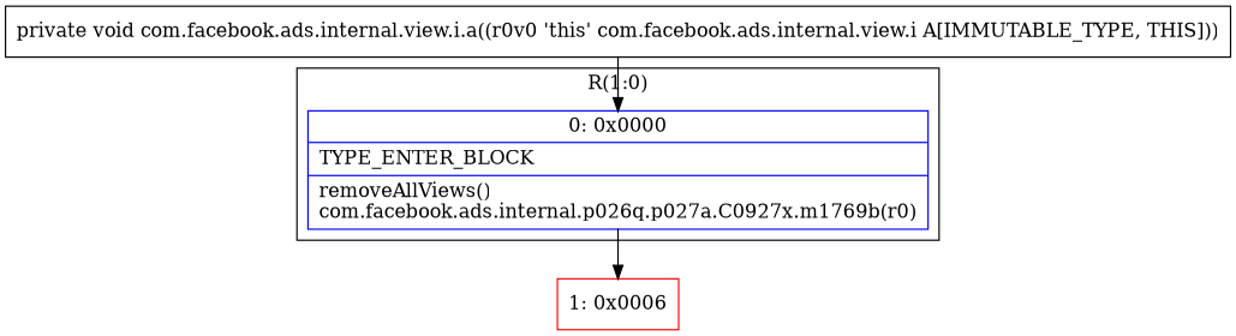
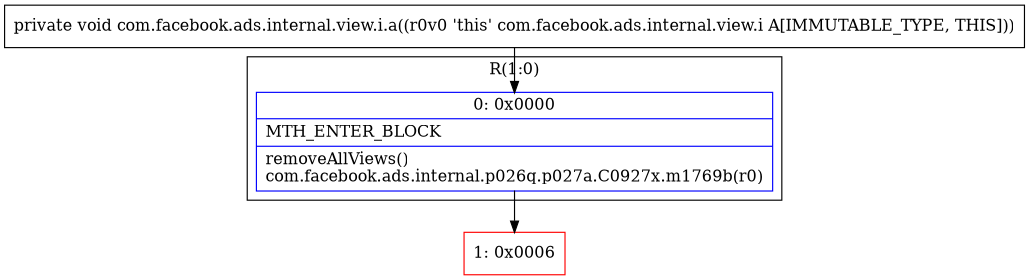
  digraph {
    node [shape=record]
-   n1 [color=blue label="{0\:\ 0x0000|TYPE_ENTER_BLOCK\l|removeAllViews()\lcom.facebook.ads.internal.p026q.p027a.C0927x.m1769b(r0)\l}"]
+   n1 [color=blue label="{0\:\ 0x0000|MTH_ENTER_BLOCK\l|removeAllViews()\lcom.facebook.ads.internal.p026q.p027a.C0927x.m1769b(r0)\l}"]
    n2 [color=red label="{1\:\ 0x0006}"]
    n3 [label="{private void com.facebook.ads.internal.view.i.a((r0v0 'this' com.facebook.ads.internal.view.i A[IMMUTABLE_TYPE, THIS])) }"]
    subgraph cluster_1 {
      label="R(1:0)"
      n1
    }
    n1 -> n2
    n3 -> n1
  }
